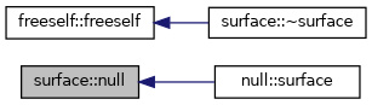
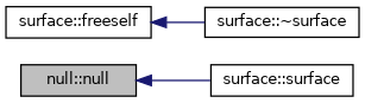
  digraph {
    rankdir=LR
    node [color=black fillcolor=white fontname=Helvetica fontsize=10 shape=record style=filled]
    edge [color=midnightblue dir=back fontname=Helvetica fontsize=10 labelfontname=Helvetica labelfontsize=10 style=solid]
-   n1 [fillcolor=grey75 fontcolor=black height=0.2 label="surface::null" width=0.4]
-   n2 [height=0.2 label="null::surface" width=0.4]
-   n3 [height=0.2 label="freeself::freeself" width=0.4]
+   n1 [fillcolor=grey75 fontcolor=black height=0.2 label="null::null" width=0.4]
+   n2 [height=0.2 label="surface::surface" width=0.4]
+   n3 [height=0.2 label="surface::freeself" width=0.4]
    n4 [height=0.2 label="surface::~surface" width=0.4]
    n1 -> n2
    n3 -> n4
  }
